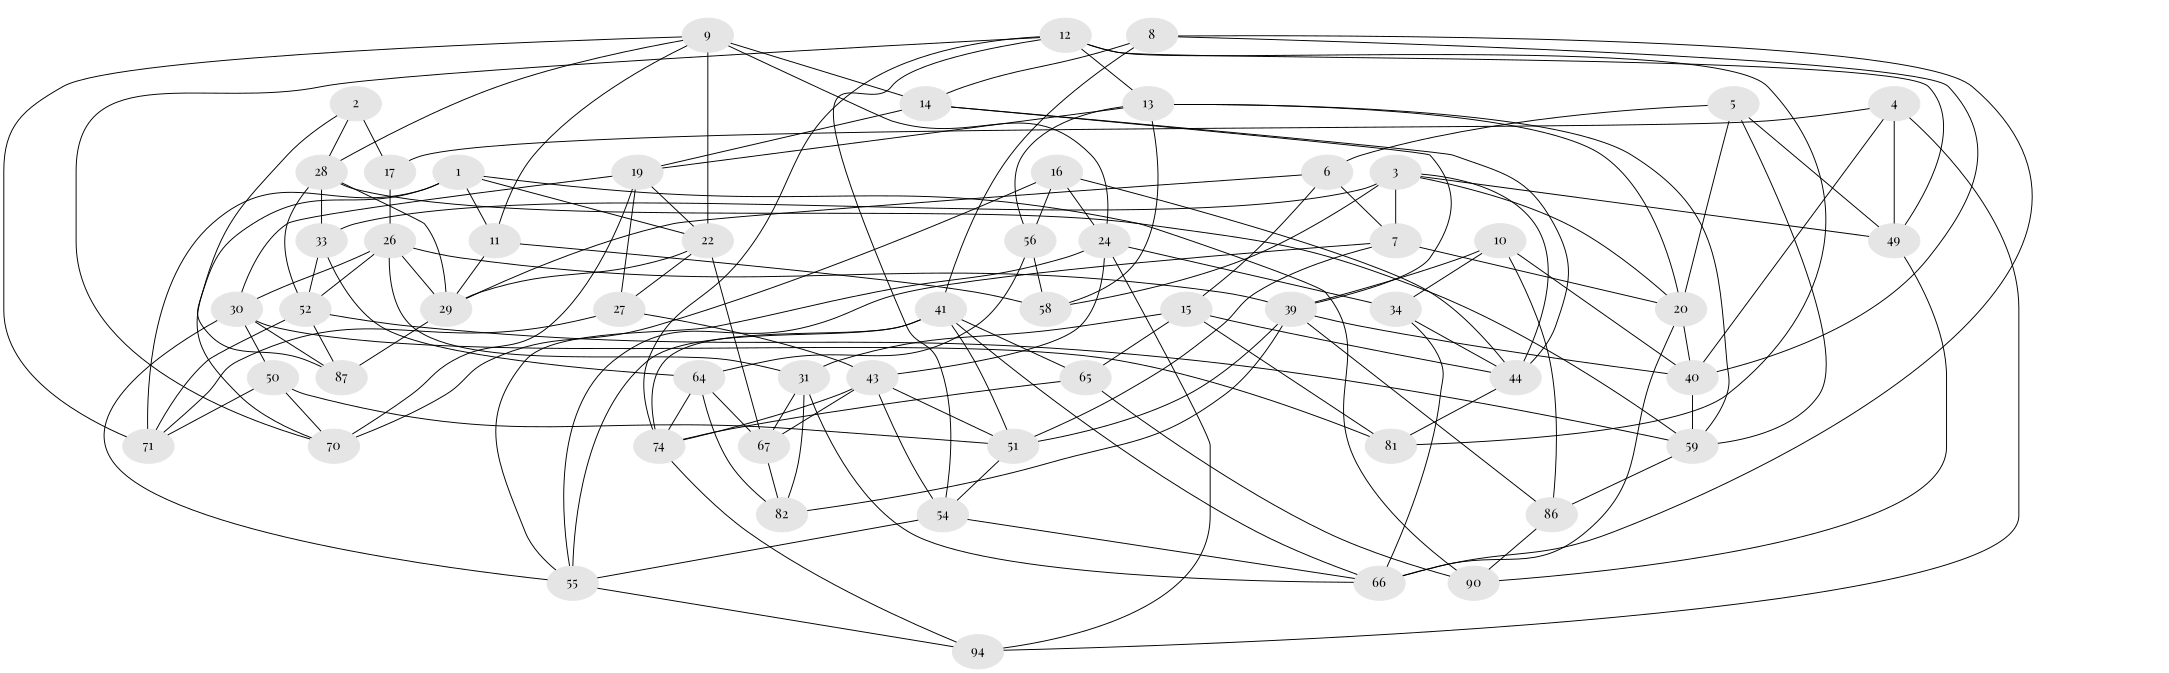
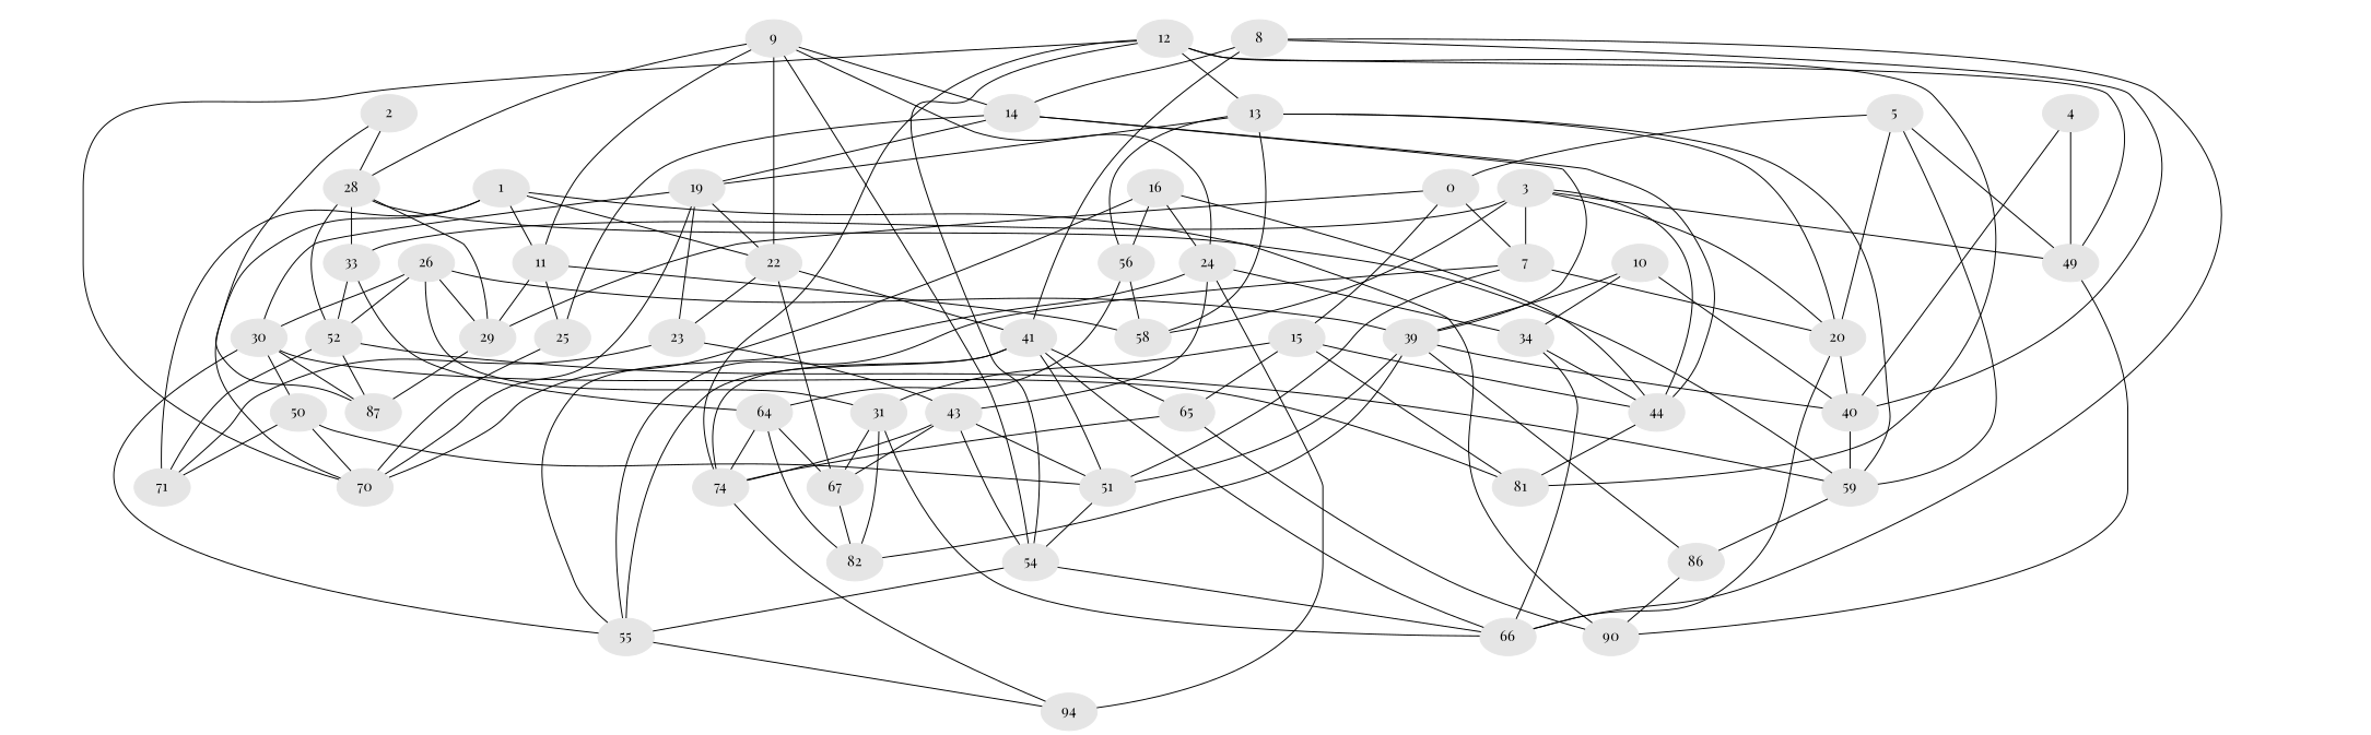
  graph {
    fontname="Playfair Display"
    node [color=gray90 fontname="Playfair Display" style=filled]
    edge [fontname="Playfair Display"]
    1 [super="+60"]
    11 [super="+42"]
    22 [super="+36"]
    70 [super="+72"]
    71
    90
    58
    29 [super="+68"]
-   17 [super="+61"]
+   25 [super="+32"]
    26 [super="+37"]
-   27
+   27 [label=23]
    67 [super="+89"]
    2
    28 [super="+79"]
    87
    33
    59 [super="+85"]
    52 [super="+77"]
    3 [super="+75"]
    7 [super="+18"]
    20 [super="+23"]
    44 [super="+83"]
    49 [super="+57"]
    51 [super="+69"]
    55 [super="+93"]
    40 [super="+91"]
    66 [super="+73"]
    64 [super="+88"]
    81
    4
    94
    5
-   6
+   6 [label=0]
    15 [super="+84"]
    86
    31 [super="+45"]
    65
    54 [super="+76"]
    14 [super="+47"]
    39 [super="+78"]
    19 [super="+80"]
    8
    41 [super="+62"]
    74 [super="+92"]
    9 [super="+21"]
    24 [super="+35"]
    34
    43 [super="+48"]
    10
    82
    12 [super="+53"]
    13 [super="+38"]
    56
    30 [super="+63"]
    16
    50
    1 -- 11
    1 -- 22
    1 -- 70
    1 -- 71
    1 -- 90
    11 -- 58
    11 -- 29
-   22 -- 29
+   11 -- 25 [weight=2]
+   22 -- 41
    22 -- 27
    22 -- 67
    29 -- 87
-   17 -- 26
+   25 -- 70
    26 -- 29
    26 -- 52
    26 -- 31
    26 -- 39
    26 -- 30
    27 -- 71
    27 -- 43
    67 -- 82
-   2 -- 17 [weight=2]
    2 -- 28
    2 -- 87
    28 -- 29
    28 -- 33
    28 -- 59
    28 -- 52
    33 -- 52
    33 -- 64
    59 -- 86
    52 -- 71
    52 -- 87
    52 -- 59
    3 -- 58
    3 -- 33
    3 -- 7
    3 -- 20
    3 -- 44
    3 -- 49
    7 -- 20
    7 -- 51
    7 -- 55
    20 -- 40
    20 -- 66
    44 -- 81
    49 -- 90
    51 -- 54
    55 -- 94
    40 -- 59
    64 -- 67 [weight=2]
    64 -- 74
    64 -- 82
-   4 -- 17
    4 -- 49
    4 -- 40
-   4 -- 94
    5 -- 59
    5 -- 20
    5 -- 49
    5 -- 6
    6 -- 29
    6 -- 7
    6 -- 15
    15 -- 44
    15 -- 81
    15 -- 31 [weight=2]
    15 -- 65
    86 -- 90
    31 -- 67
    31 -- 66
    31 -- 82
    65 -- 90
    65 -- 74
    54 -- 55
    54 -- 66
+   14 -- 25
    14 -- 44
    14 -- 39
    14 -- 19
    39 -- 51
    39 -- 40
    39 -- 86
    39 -- 82
    19 -- 22
    19 -- 70
    19 -- 27
    19 -- 30
    8 -- 40
    8 -- 66
    8 -- 14
    8 -- 41
    41 -- 51
    41 -- 55
    41 -- 66
    41 -- 65
    41 -- 74
    74 -- 94
    9 -- 11
    9 -- 22
    9 -- 28
-   9 -- 71
+   9 -- 54
    9 -- 14
    9 -- 24
    24 -- 55
    24 -- 94
    24 -- 34
    24 -- 43
    34 -- 44
    34 -- 66
    43 -- 67
    43 -- 51
    43 -- 54
    43 -- 74
    10 -- 40
-   10 -- 86
    10 -- 39
    10 -- 34
    12 -- 70
    12 -- 49
    12 -- 81
    12 -- 54
    12 -- 74
    12 -- 13
    13 -- 58
    13 -- 59
    13 -- 20
    13 -- 19
    13 -- 56
    56 -- 58
    56 -- 64
    30 -- 87
    30 -- 55
    30 -- 81
    30 -- 50
    16 -- 70
    16 -- 44
    16 -- 24
    16 -- 56
    50 -- 70
    50 -- 71
    50 -- 51
  }
